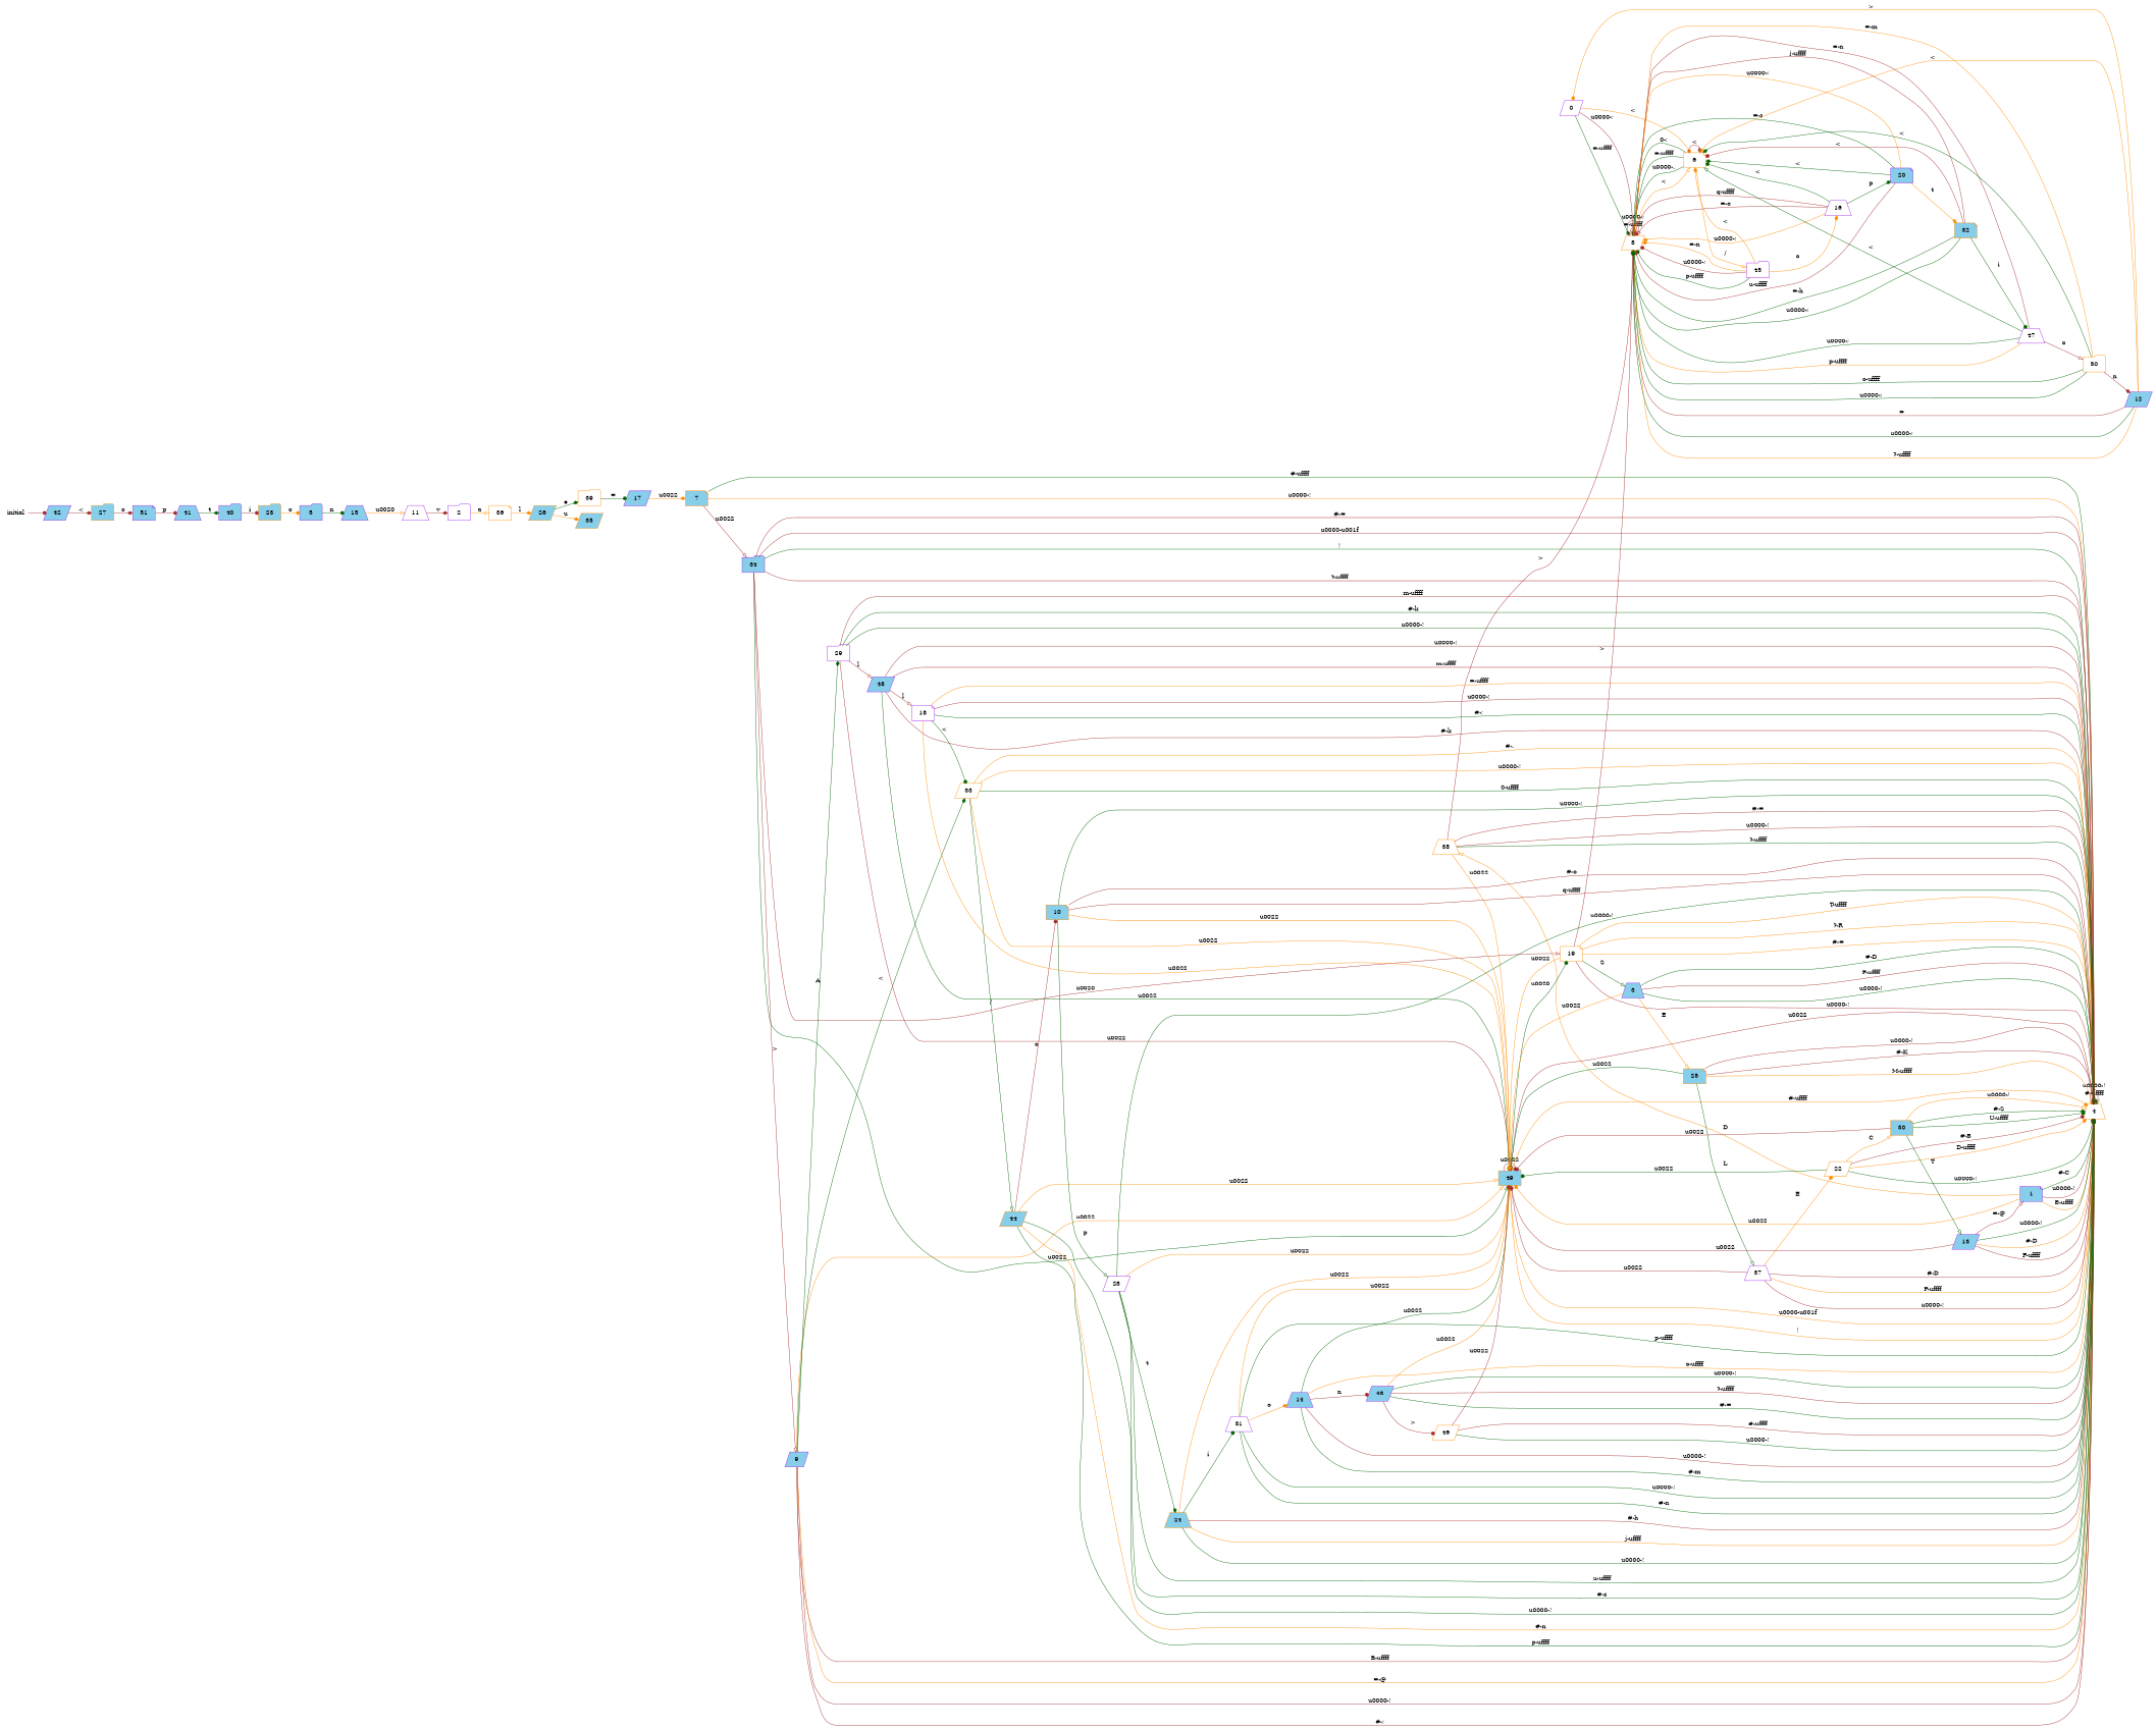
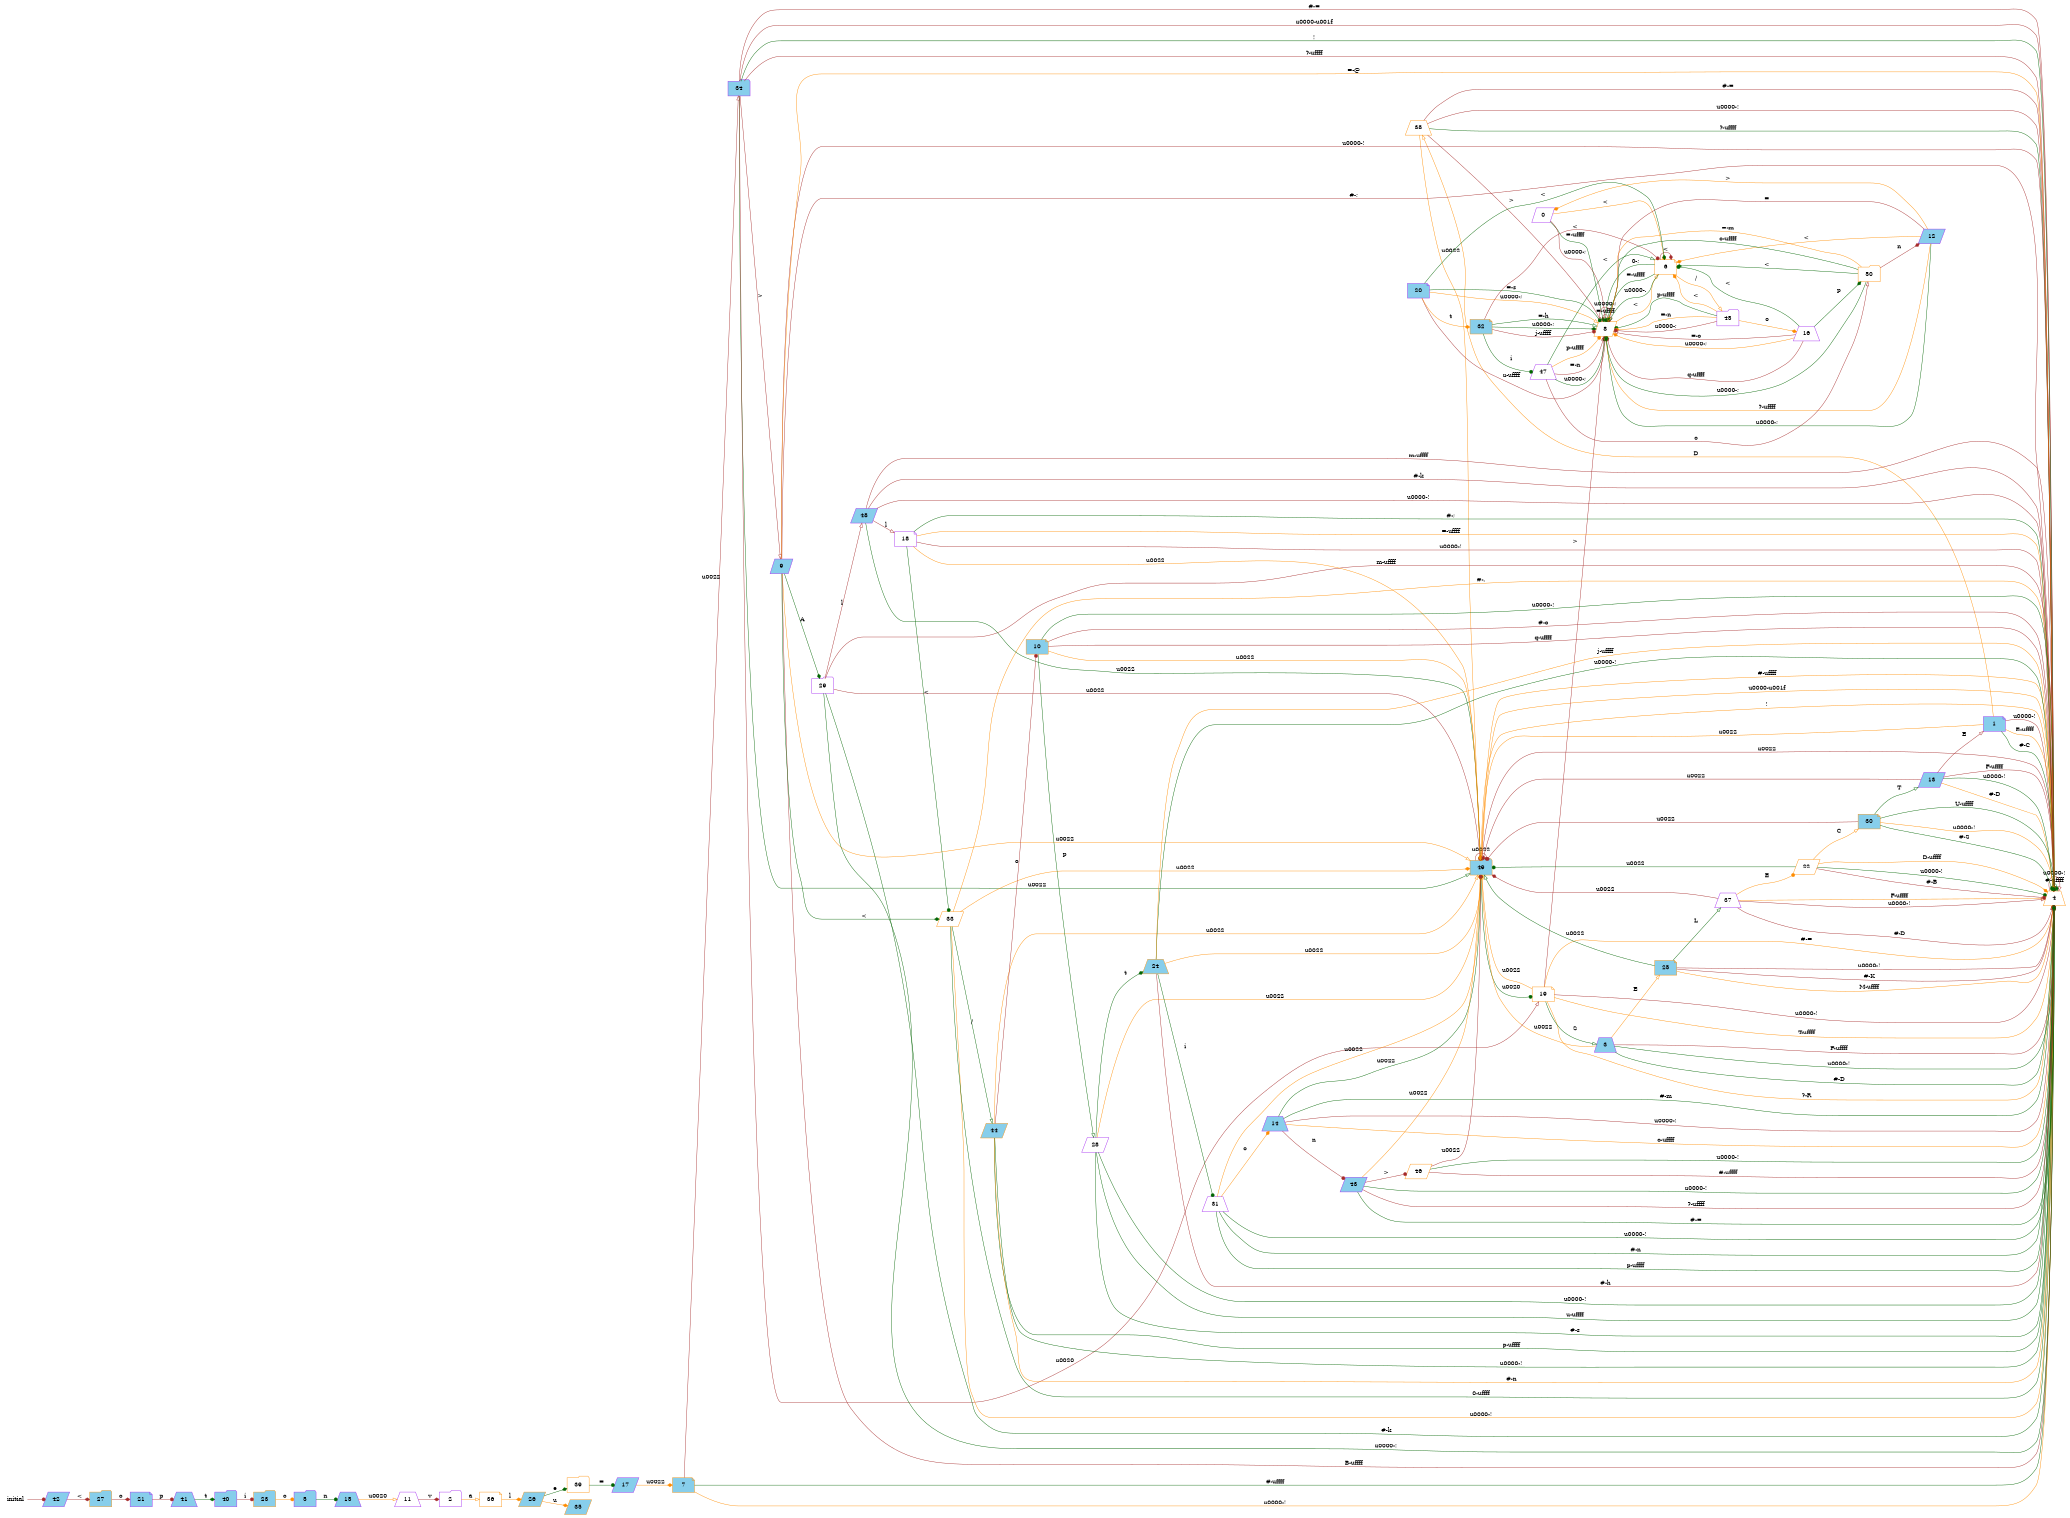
  digraph {
    rankdir=LR
    node [color=purple fillcolor=skyblue shape=parallelogram style=filled]
    edge [arrowhead=onormal color=darkgreen]
    0 [fillcolor=white]
    8 [color=darkorange fillcolor=white]
    6 [color=darkorange fillcolor=white shape=note]
    45 [fillcolor=white shape=folder]
    16 [fillcolor=white shape=trapezium]
    1 [shape=note]
    49 [color=darkorange shape=folder]
    38 [color=darkorange fillcolor=white shape=trapezium]
    4 [color=darkorange fillcolor=white shape=trapezium]
    19 [color=darkorange fillcolor=white shape=note]
    3 [shape=trapezium]
    2 [fillcolor=white shape=folder]
    36 [color=darkorange fillcolor=white shape=note]
    26 [color=darkorange]
    35 [color=darkorange]
    39 [color=darkorange fillcolor=white shape=folder]
    25 [color=darkorange shape=note]
    37 [fillcolor=white shape=trapezium]
    22 [color=darkorange fillcolor=white]
    5 [shape=folder]
    15 [shape=trapezium]
    11 [fillcolor=white shape=trapezium]
    20 [shape=note]
    7 [color=darkorange shape=note]
    34 [shape=folder]
    9
    29 [fillcolor=white shape=folder]
    33 [color=darkorange fillcolor=white]
    48
    44 [color=darkorange]
    18 [fillcolor=white shape=note]
    10 [color=darkorange shape=note]
    28 [fillcolor=white]
    24 [color=darkorange shape=trapezium]
    31 [fillcolor=white shape=trapezium]
    12
    13
    14 [shape=trapezium]
    43
    46 [color=darkorange fillcolor=white]
    32 [color=darkorange shape=note]
    47 [fillcolor=white shape=trapezium]
    17
    50 [color=darkorange fillcolor=white shape=folder]
-   21 [shape=note label=51]
+   21 [shape=note]
    41 [shape=trapezium]
    40 [shape=folder]
    23 [color=darkorange shape=folder]
    30 [color=darkorange shape=note]
    27 [color=darkorange shape=folder]
    42
    initial [color=darkorange fillcolor=white shape=plaintext]
    0 -> 8 [arrowhead=diamond label="=-\uffff"]
    0 -> 8 [color=brown label="\u0000-;"]
    0 -> 6 [arrowhead=dot color=darkorange label="<"]
    8 -> 8 [arrowhead=dot color=brown label="=-\uffff"]
    8 -> 8 [color=brown label="\u0000-;"]
    8 -> 6 [color=darkorange label="<"]
    6 -> 8 [arrowhead=dot label="0-;"]
    6 -> 8 [arrowhead=dot label="=-\uffff"]
    6 -> 8 [label="\u0000-."]
    6 -> 6 [arrowhead=diamond color=brown label="<"]
    6 -> 45 [color=darkorange label="/"]
    45 -> 8 [arrowhead=dot label="p-\uffff"]
    45 -> 8 [arrowhead=diamond color=darkorange label="=-n"]
    45 -> 8 [arrowhead=dot color=brown label="\u0000-;"]
    45 -> 6 [arrowhead=diamond color=darkorange label="<"]
    45 -> 16 [arrowhead=diamond color=darkorange label=o]
    16 -> 8 [arrowhead=diamond color=brown label="q-\uffff"]
    16 -> 8 [color=brown label="=-o"]
    16 -> 8 [arrowhead=diamond color=darkorange label="\u0000-;"]
    16 -> 6 [arrowhead=dot label="<"]
-   16 -> 20 [arrowhead=diamond label=p]
+   16 -> 50 [arrowhead=diamond label=p]
    1 -> 49 [arrowhead=dot color=darkorange label="\u0022"]
    1 -> 38 [color=darkorange label=D]
    1 -> 4 [color=brown label="\u0000-!"]
    1 -> 4 [arrowhead=dot color=darkorange label="E-\uffff"]
    1 -> 4 [arrowhead=diamond label="#-C"]
    49 -> 49 [arrowhead=dot color=brown label="\u0022"]
    49 -> 4 [arrowhead=dot color=darkorange label="#-\uffff"]
    49 -> 4 [arrowhead=diamond color=darkorange label="\u0000-\u001f"]
    49 -> 4 [arrowhead=dot color=darkorange label="!"]
    49 -> 19 [arrowhead=dot label="\u0020"]
    38 -> 8 [color=brown label=">"]
    38 -> 49 [arrowhead=diamond color=darkorange label="\u0022"]
    38 -> 4 [color=brown label="#-="]
    38 -> 4 [arrowhead=dot color=brown label="\u0000-!"]
    38 -> 4 [arrowhead=diamond label="?-\uffff"]
    4 -> 49 [color=brown label="\u0022"]
    4 -> 4 [arrowhead=diamond label="#-\uffff"]
    4 -> 4 [color=brown label="\u0000-!"]
    19 -> 8 [arrowhead=diamond color=brown label=">"]
    19 -> 49 [color=darkorange label="\u0022"]
    19 -> 4 [color=darkorange label="?-R"]
    19 -> 4 [arrowhead=dot color=darkorange label="#-="]
    19 -> 4 [color=brown label="\u0000-!"]
    19 -> 4 [color=darkorange label="T-\uffff"]
    19 -> 3 [label=S]
    3 -> 49 [arrowhead=dot color=darkorange label="\u0022"]
    3 -> 4 [arrowhead=diamond label="#-D"]
    3 -> 4 [color=brown label="F-\uffff"]
    3 -> 4 [arrowhead=diamond label="\u0000-!"]
    3 -> 25 [color=darkorange label=E]
    2 -> 36 [color=darkorange label=a]
    36 -> 26 [arrowhead=diamond color=darkorange label=l]
    26 -> 35 [arrowhead=diamond color=darkorange label=u]
    26 -> 39 [arrowhead=diamond label=e]
    39 -> 17 [arrowhead=dot label="="]
    25 -> 49 [label="\u0022"]
    25 -> 4 [arrowhead=dot color=brown label="\u0000-!"]
    25 -> 4 [color=brown label="#-K"]
    25 -> 4 [arrowhead=dot color=darkorange label="M-\uffff"]
    25 -> 37 [label=L]
    37 -> 49 [arrowhead=diamond color=brown label="\u0022"]
    37 -> 4 [color=brown label="#-D"]
    37 -> 4 [color=darkorange label="F-\uffff"]
    37 -> 4 [color=brown label="\u0000-!"]
    37 -> 22 [arrowhead=dot color=darkorange label=E]
    22 -> 49 [arrowhead=dot label="\u0022"]
    22 -> 4 [arrowhead=dot label="\u0000-!"]
    22 -> 4 [arrowhead=dot color=brown label="#-B"]
    22 -> 4 [arrowhead=diamond color=darkorange label="D-\uffff"]
    22 -> 30 [color=darkorange label=C]
    5 -> 15 [arrowhead=dot label=n]
    15 -> 11 [color=darkorange label="\u0020"]
    11 -> 2 [arrowhead=diamond color=brown label=v]
    20 -> 8 [arrowhead=diamond color=brown label="u-\uffff"]
    20 -> 8 [color=darkorange label="\u0000-;"]
    20 -> 8 [arrowhead=dot label="=-s"]
    20 -> 6 [arrowhead=diamond label="<"]
    20 -> 32 [arrowhead=diamond color=darkorange label=t]
    7 -> 4 [arrowhead=diamond label="#-\uffff"]
    7 -> 4 [arrowhead=diamond color=darkorange label="\u0000-!"]
    7 -> 34 [color=brown label="\u0022"]
    34 -> 49 [label="\u0022"]
    34 -> 4 [arrowhead=diamond color=brown label="#-="]
    34 -> 4 [color=brown label="\u0000-\u001f"]
    34 -> 4 [label="!"]
    34 -> 4 [color=brown label="?-\uffff"]
    34 -> 19 [color=brown label="\u0020"]
    34 -> 9 [color=brown label=">"]
    9 -> 49 [color=darkorange label="\u0022"]
    9 -> 4 [arrowhead=dot color=brown label="\u0000-!"]
    9 -> 4 [arrowhead=dot color=brown label="#-;"]
    9 -> 4 [arrowhead=dot color=brown label="B-\uffff"]
    9 -> 4 [color=darkorange label="=-@"]
    9 -> 29 [arrowhead=diamond label=A]
    9 -> 33 [arrowhead=diamond label="<"]
    29 -> 49 [arrowhead=dot color=brown label="\u0022"]
    29 -> 4 [arrowhead=dot label="\u0000-!"]
    29 -> 4 [color=brown label="m-\uffff"]
    29 -> 4 [arrowhead=dot label="#-k"]
    29 -> 48 [color=brown label=l]
    33 -> 49 [arrowhead=diamond color=darkorange label="\u0022"]
    33 -> 4 [arrowhead=diamond color=darkorange label="\u0000-!"]
    33 -> 4 [label="0-\uffff"]
    33 -> 4 [arrowhead=diamond color=darkorange label="#-."]
    33 -> 44 [label="/"]
    48 -> 49 [arrowhead=diamond label="\u0022"]
    48 -> 4 [arrowhead=dot color=brown label="\u0000-!"]
    48 -> 4 [color=brown label="m-\uffff"]
    48 -> 4 [color=brown label="#-k"]
    48 -> 18 [color=brown label=l]
    44 -> 49 [color=darkorange label="\u0022"]
    44 -> 4 [label="p-\uffff"]
    44 -> 4 [label="\u0000-!"]
    44 -> 4 [arrowhead=dot color=darkorange label="#-n"]
    44 -> 10 [arrowhead=dot color=brown label=o]
    18 -> 49 [arrowhead=diamond color=darkorange label="\u0022"]
    18 -> 4 [arrowhead=dot color=darkorange label="=-\uffff"]
    18 -> 4 [arrowhead=diamond color=brown label="\u0000-!"]
    18 -> 4 [label="#-;"]
    18 -> 33 [arrowhead=dot label="<"]
    10 -> 49 [color=darkorange label="\u0022"]
    10 -> 4 [arrowhead=diamond color=brown label="q-\uffff"]
    10 -> 4 [arrowhead=diamond label="\u0000-!"]
    10 -> 4 [arrowhead=diamond color=brown label="#-o"]
    10 -> 28 [label=p]
    28 -> 49 [arrowhead=diamond color=darkorange label="\u0022"]
    28 -> 4 [label="#-s"]
    28 -> 4 [label="\u0000-!"]
    28 -> 4 [label="u-\uffff"]
    28 -> 24 [arrowhead=diamond label=t]
    24 -> 49 [arrowhead=dot color=darkorange label="\u0022"]
    24 -> 4 [label="\u0000-!"]
    24 -> 4 [arrowhead=dot color=brown label="#-h"]
    24 -> 4 [arrowhead=diamond color=darkorange label="j-\uffff"]
    24 -> 31 [arrowhead=dot label=i]
    31 -> 49 [arrowhead=dot color=darkorange label="\u0022"]
    31 -> 4 [label="p-\uffff"]
    31 -> 4 [label="\u0000-!"]
    31 -> 4 [arrowhead=dot label="#-n"]
    31 -> 14 [arrowhead=diamond color=darkorange label=o]
    12 -> 0 [arrowhead=diamond color=darkorange label=">"]
    12 -> 8 [arrowhead=dot color=brown label="="]
    12 -> 8 [arrowhead=dot label="\u0000-;"]
    12 -> 8 [arrowhead=diamond color=darkorange label="?-\uffff"]
    12 -> 6 [arrowhead=diamond color=darkorange label="<"]
-   13 -> 1 [color=brown label="=-@"]
+   13 -> 1 [color=brown label=E]
    13 -> 49 [arrowhead=diamond color=brown label="\u0022"]
    13 -> 4 [arrowhead=diamond color=darkorange label="#-D"]
    13 -> 4 [arrowhead=dot color=brown label="F-\uffff"]
    13 -> 4 [arrowhead=diamond label="\u0000-!"]
    14 -> 49 [arrowhead=dot label="\u0022"]
    14 -> 4 [color=darkorange label="o-\uffff"]
    14 -> 4 [color=brown label="\u0000-!"]
    14 -> 4 [arrowhead=dot label="#-m"]
    14 -> 43 [arrowhead=dot color=brown label=n]
    43 -> 49 [arrowhead=dot color=darkorange label="\u0022"]
    43 -> 4 [label="#-="]
    43 -> 4 [arrowhead=dot label="\u0000-!"]
    43 -> 4 [arrowhead=dot color=brown label="?-\uffff"]
    43 -> 46 [arrowhead=dot color=brown label=">"]
    46 -> 49 [arrowhead=dot color=brown label="\u0022"]
    46 -> 4 [color=brown label="#-\uffff"]
    46 -> 4 [arrowhead=diamond label="\u0000-!"]
    32 -> 8 [label="=-h"]
    32 -> 8 [arrowhead=diamond label="\u0000-;"]
    32 -> 8 [arrowhead=dot color=brown label="j-\uffff"]
    32 -> 6 [arrowhead=dot color=brown label="<"]
    32 -> 47 [arrowhead=dot label=i]
    47 -> 8 [arrowhead=dot color=darkorange label="p-\uffff"]
    47 -> 8 [color=brown label="=-n"]
    47 -> 8 [label="\u0000-;"]
    47 -> 6 [label="<"]
    47 -> 50 [color=brown label=o]
    17 -> 7 [arrowhead=diamond color=darkorange label="\u0022"]
    50 -> 8 [arrowhead=diamond label="o-\uffff"]
    50 -> 8 [arrowhead=diamond label="\u0000-;"]
    50 -> 8 [color=darkorange label="=-m"]
    50 -> 6 [arrowhead=diamond label="<"]
    50 -> 12 [arrowhead=diamond color=brown label=n]
    21 -> 41 [arrowhead=dot color=brown label=p]
    41 -> 40 [arrowhead=diamond label=t]
    40 -> 23 [arrowhead=dot color=brown label=i]
    23 -> 5 [arrowhead=dot color=darkorange label=o]
    30 -> 49 [arrowhead=dot color=brown label="\u0022"]
    30 -> 4 [color=darkorange label="\u0000-!"]
    30 -> 4 [arrowhead=diamond label="#-S"]
    30 -> 4 [arrowhead=dot label="U-\uffff"]
    30 -> 13 [label=T]
    27 -> 21 [arrowhead=diamond color=brown label=o]
    42 -> 27 [arrowhead=diamond color=brown label="<"]
    initial -> 42 [arrowhead=dot color=brown]
  }
